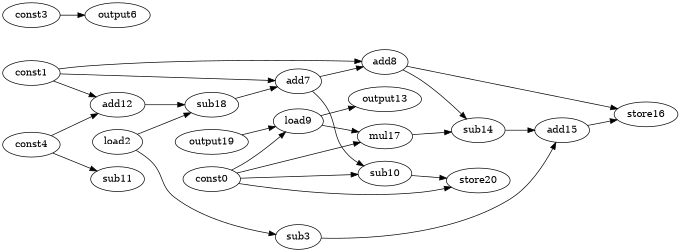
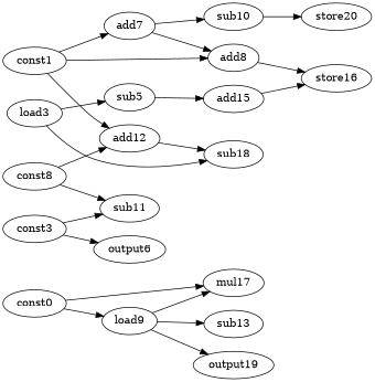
  digraph {
    rankdir=LR
    node [opcode=sub]
    edge [operand=0]
    const0 [opcode=const]
    load9 [opcode=load]
    sub10
    mul17 [opcode=mul]
    store20 [opcode=store]
-   output13 [opcode=output]
+   output13 [opcode=output label=sub13]
    output19 [opcode=output]
-   sub14
    const1 [opcode=const]
    add7 [opcode=add]
    add8 [opcode=add]
    add12 [opcode=add]
    store16 [opcode=store]
    sub18
-   load2 [opcode=load]
-   sub5 [label=sub3]
+   load2 [opcode=load label=load3]
+   sub5
    add15 [opcode=add]
    const3 [opcode=const]
    output6 [opcode=output]
    sub11
-   const4 [opcode=const]
+   const4 [opcode=const label=const8]
    const0 -> load9
-   const0 -> sub10
    const0 -> mul17
-   const0 -> store20
    load9 -> mul17 [operand=1]
    load9 -> output13
-   output19 -> load9
+   load9 -> output19
    sub10 -> store20 [operand=1]
-   mul17 -> sub14 [operand=1]
-   sub14 -> add15 [operand=1]
    const1 -> add7
    const1 -> add8
    const1 -> add12
    add7 -> sub10 [operand=1]
    add7 -> add8 [operand=1]
-   add8 -> sub14
    add8 -> store16
    add12 -> sub18 [operand=1]
-   sub18 -> add7 [operand=1]
    load2 -> sub18
    load2 -> sub5
    sub5 -> add15
    add15 -> store16 [operand=1]
    const3 -> output6
+   const3 -> sub11
    const4 -> add12 [operand=1]
    const4 -> sub11 [operand=1]
  }
